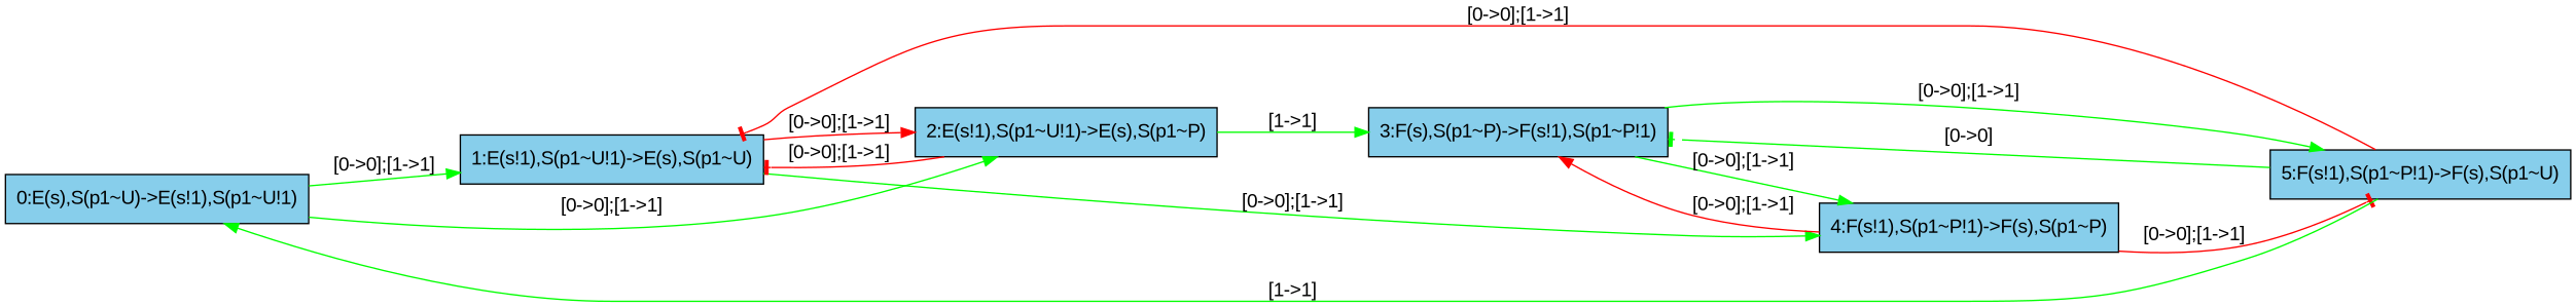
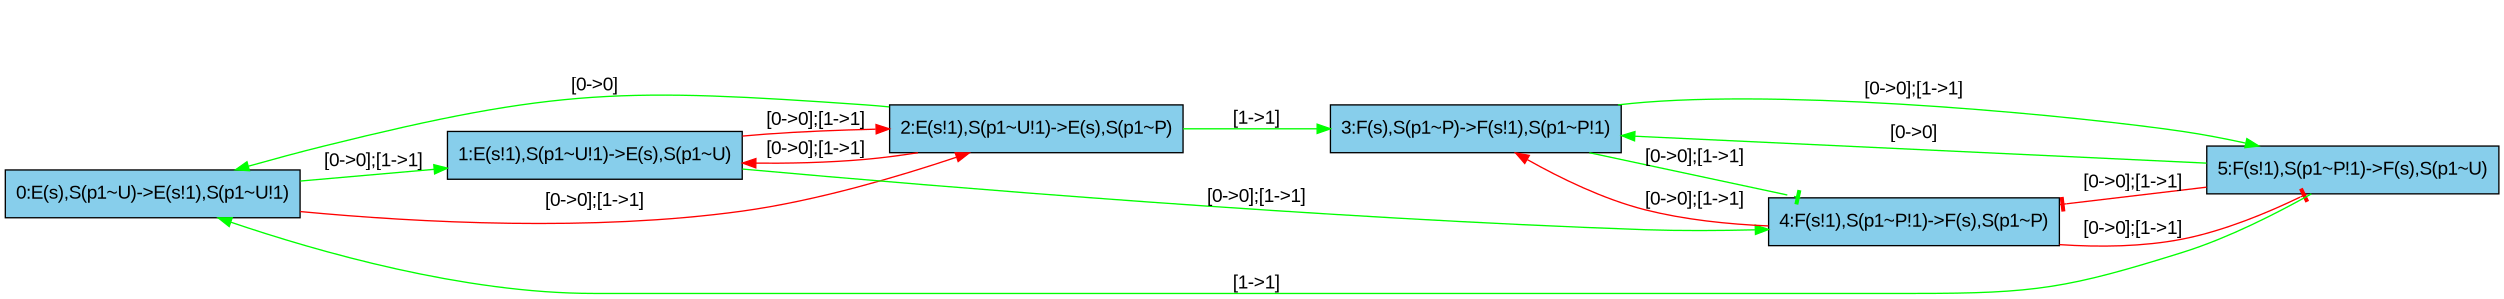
  digraph {
    fontname="Liberation Sans"
    rankdir=LR
    node [fillcolor="#87ceeb" fontname="Liberation Sans" shape=box style=filled]
    edge [color=green fontname="Liberation Sans"]
    "0:E(s),S(p1~U)->E(s!1),S(p1~U!1)"
    "1:E(s!1),S(p1~U!1)->E(s),S(p1~U)"
    "2:E(s!1),S(p1~U!1)->E(s),S(p1~P)"
    "4:F(s!1),S(p1~P!1)->F(s),S(p1~P)"
    "3:F(s),S(p1~P)->F(s!1),S(p1~P!1)"
    "5:F(s!1),S(p1~P!1)->F(s),S(p1~U)"
    "0:E(s),S(p1~U)->E(s!1),S(p1~U!1)" -> "1:E(s!1),S(p1~U!1)->E(s),S(p1~U)" [label="[0->0];[1->1]"]
-   "0:E(s),S(p1~U)->E(s!1),S(p1~U!1)" -> "2:E(s!1),S(p1~U!1)->E(s),S(p1~P)" [label="[0->0];[1->1]"]
+   "0:E(s),S(p1~U)->E(s!1),S(p1~U!1)" -> "2:E(s!1),S(p1~U!1)->E(s),S(p1~P)" [color=red label="[0->0];[1->1]"]
    "1:E(s!1),S(p1~U!1)->E(s),S(p1~U)" -> "2:E(s!1),S(p1~U!1)->E(s),S(p1~P)" [arrowhead=normal color=red label="[0->0];[1->1]"]
    "1:E(s!1),S(p1~U!1)->E(s),S(p1~U)" -> "4:F(s!1),S(p1~P!1)->F(s),S(p1~P)" [label="[0->0];[1->1]"]
-   "2:E(s!1),S(p1~U!1)->E(s),S(p1~P)" -> "1:E(s!1),S(p1~U!1)->E(s),S(p1~U)" [arrowhead=tee color=red label="[0->0];[1->1]"]
+   "2:E(s!1),S(p1~U!1)->E(s),S(p1~P)" -> "0:E(s),S(p1~U)->E(s!1),S(p1~U!1)" [label="[0->0]"]
+   "2:E(s!1),S(p1~U!1)->E(s),S(p1~P)" -> "1:E(s!1),S(p1~U!1)->E(s),S(p1~U)" [arrowhead=normal color=red label="[0->0];[1->1]"]
    "2:E(s!1),S(p1~U!1)->E(s),S(p1~P)" -> "3:F(s),S(p1~P)->F(s!1),S(p1~P!1)" [label="[1->1]"]
    "4:F(s!1),S(p1~P!1)->F(s),S(p1~P)" -> "3:F(s),S(p1~P)->F(s!1),S(p1~P!1)" [color=red label="[0->0];[1->1]"]
    "4:F(s!1),S(p1~P!1)->F(s),S(p1~P)" -> "5:F(s!1),S(p1~P!1)->F(s),S(p1~U)" [arrowhead=tee color=red label="[0->0];[1->1]"]
-   "3:F(s),S(p1~P)->F(s!1),S(p1~P!1)" -> "4:F(s!1),S(p1~P!1)->F(s),S(p1~P)" [label="[0->0];[1->1]"]
+   "3:F(s),S(p1~P)->F(s!1),S(p1~P!1)" -> "4:F(s!1),S(p1~P!1)->F(s),S(p1~P)" [label="[0->0];[1->1]" arrowhead=tee]
    "3:F(s),S(p1~P)->F(s!1),S(p1~P!1)" -> "5:F(s!1),S(p1~P!1)->F(s),S(p1~U)" [label="[0->0];[1->1]"]
    "5:F(s!1),S(p1~P!1)->F(s),S(p1~U)" -> "0:E(s),S(p1~U)->E(s!1),S(p1~U!1)" [label="[1->1]"]
-   "5:F(s!1),S(p1~P!1)->F(s),S(p1~U)" -> "1:E(s!1),S(p1~U!1)->E(s),S(p1~U)" [arrowhead=tee color=red label="[0->0];[1->1]"]
-   "5:F(s!1),S(p1~P!1)->F(s),S(p1~U)" -> "3:F(s),S(p1~P)->F(s!1),S(p1~P!1)" [label="[0->0]" arrowhead=tee]
+   "5:F(s!1),S(p1~P!1)->F(s),S(p1~U)" -> "4:F(s!1),S(p1~P!1)->F(s),S(p1~P)" [arrowhead=tee color=red label="[0->0];[1->1]"]
+   "5:F(s!1),S(p1~P!1)->F(s),S(p1~U)" -> "3:F(s),S(p1~P)->F(s!1),S(p1~P!1)" [label="[0->0]"]
  }
